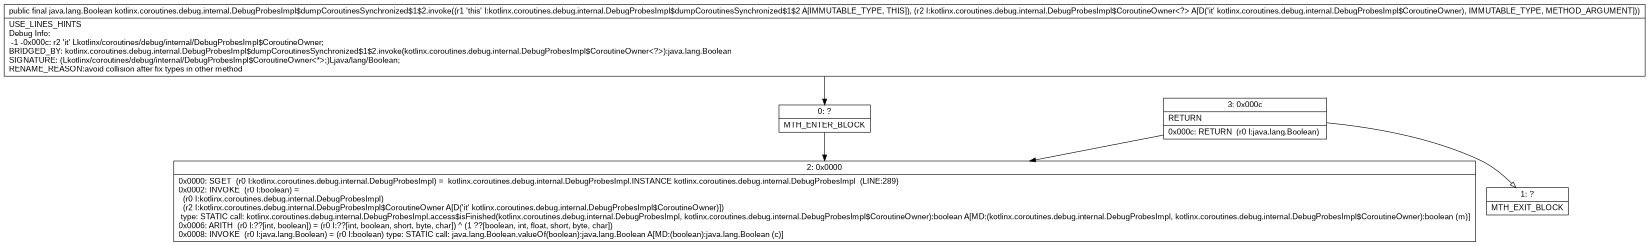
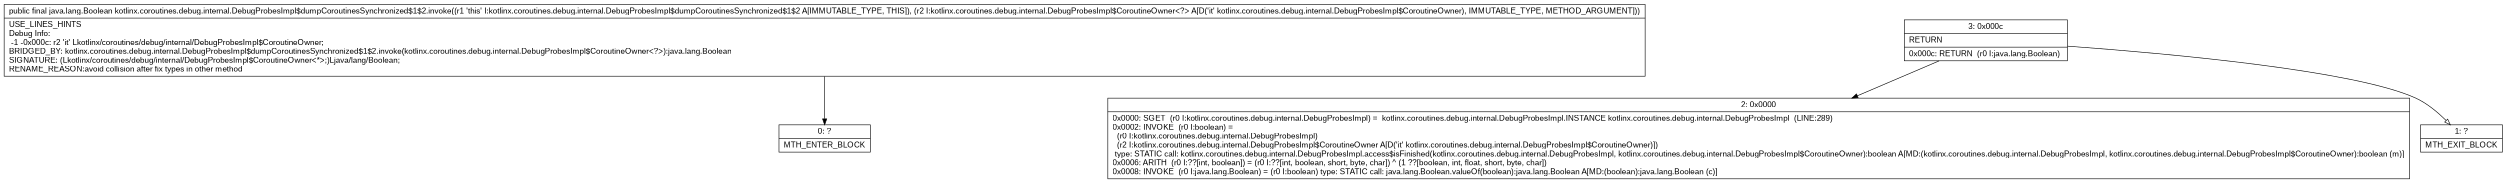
  digraph {
    fontname="Liberation Sans"
    node [fontname="Liberation Sans" shape=record]
    edge [arrowhead=normal fontname="Liberation Sans"]
    n1 [label="{0\:\ ?|MTH_ENTER_BLOCK\l}"]
    n2 [label="{2\:\ 0x0000|0x0000: SGET  (r0 I:kotlinx.coroutines.debug.internal.DebugProbesImpl) =  kotlinx.coroutines.debug.internal.DebugProbesImpl.INSTANCE kotlinx.coroutines.debug.internal.DebugProbesImpl  (LINE:289)\l0x0002: INVOKE  (r0 I:boolean) = \l  (r0 I:kotlinx.coroutines.debug.internal.DebugProbesImpl)\l  (r2 I:kotlinx.coroutines.debug.internal.DebugProbesImpl$CoroutineOwner A[D('it' kotlinx.coroutines.debug.internal.DebugProbesImpl$CoroutineOwner)])\l type: STATIC call: kotlinx.coroutines.debug.internal.DebugProbesImpl.access$isFinished(kotlinx.coroutines.debug.internal.DebugProbesImpl, kotlinx.coroutines.debug.internal.DebugProbesImpl$CoroutineOwner):boolean A[MD:(kotlinx.coroutines.debug.internal.DebugProbesImpl, kotlinx.coroutines.debug.internal.DebugProbesImpl$CoroutineOwner):boolean (m)]\l0x0006: ARITH  (r0 I:??[int, boolean]) = (r0 I:??[int, boolean, short, byte, char]) ^ (1 ??[boolean, int, float, short, byte, char]) \l0x0008: INVOKE  (r0 I:java.lang.Boolean) = (r0 I:boolean) type: STATIC call: java.lang.Boolean.valueOf(boolean):java.lang.Boolean A[MD:(boolean):java.lang.Boolean (c)]\l}"]
    n3 [label="{3\:\ 0x000c|RETURN\l|0x000c: RETURN  (r0 I:java.lang.Boolean) \l}"]
    n4 [label="{1\:\ ?|MTH_EXIT_BLOCK\l}"]
    n5 [label="{public final java.lang.Boolean kotlinx.coroutines.debug.internal.DebugProbesImpl$dumpCoroutinesSynchronized$1$2.invoke((r1 'this' I:kotlinx.coroutines.debug.internal.DebugProbesImpl$dumpCoroutinesSynchronized$1$2 A[IMMUTABLE_TYPE, THIS]), (r2 I:kotlinx.coroutines.debug.internal.DebugProbesImpl$CoroutineOwner\<?\> A[D('it' kotlinx.coroutines.debug.internal.DebugProbesImpl$CoroutineOwner), IMMUTABLE_TYPE, METHOD_ARGUMENT]))  | USE_LINES_HINTS\lDebug Info:\l  \-1 \-0x000c: r2 'it' Lkotlinx\/coroutines\/debug\/internal\/DebugProbesImpl$CoroutineOwner;\lBRIDGED_BY: kotlinx.coroutines.debug.internal.DebugProbesImpl$dumpCoroutinesSynchronized$1$2.invoke(kotlinx.coroutines.debug.internal.DebugProbesImpl$CoroutineOwner\<?\>):java.lang.Boolean\lSIGNATURE: (Lkotlinx\/coroutines\/debug\/internal\/DebugProbesImpl$CoroutineOwner\<*\>;)Ljava\/lang\/Boolean;\lRENAME_REASON:avoid collision after fix types in other method\l}"]
-   n1 -> n2
    n3 -> n2
    n3 -> n4 [arrowhead=onormal]
    n5 -> n1
  }
